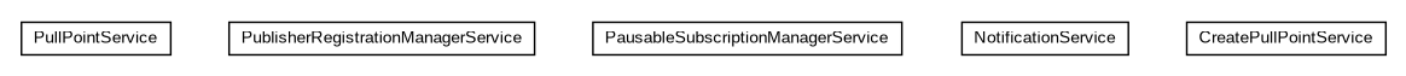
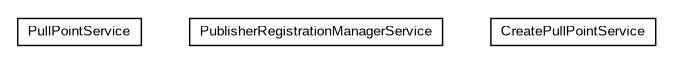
  digraph {
    nodesep=0.25
    ranksep=0.5
    node [fontcolor=black fontname=arial fontsize=10.0 shape=plaintext]
    n1 [label=<<table title="org.oasis_open.docs.wsn.client.PullPointService" border="0" cellborder="1" cellspacing="0" cellpadding="2" port="p" href="./PullPointService.html"> 		<tr><td><table border="0" cellspacing="0" cellpadding="1"> <tr><td align="center" balign="center"> PullPointService </td></tr> 		</table></td></tr> 		</table>>]
    n2 [label=<<table title="org.oasis_open.docs.wsn.client.PublisherRegistrationManagerService" border="0" cellborder="1" cellspacing="0" cellpadding="2" port="p" href="./PublisherRegistrationManagerService.html"> 		<tr><td><table border="0" cellspacing="0" cellpadding="1"> <tr><td align="center" balign="center"> PublisherRegistrationManagerService </td></tr> 		</table></td></tr> 		</table>>]
-   n3 [label=<<table title="org.oasis_open.docs.wsn.client.PausableSubscriptionManagerService" border="0" cellborder="1" cellspacing="0" cellpadding="2" port="p" href="./PausableSubscriptionManagerService.html"> 		<tr><td><table border="0" cellspacing="0" cellpadding="1"> <tr><td align="center" balign="center"> PausableSubscriptionManagerService </td></tr> 		</table></td></tr> 		</table>>]
-   n4 [label=<<table title="org.oasis_open.docs.wsn.client.NotificationService" border="0" cellborder="1" cellspacing="0" cellpadding="2" port="p" href="./NotificationService.html"> 		<tr><td><table border="0" cellspacing="0" cellpadding="1"> <tr><td align="center" balign="center"> NotificationService </td></tr> 		</table></td></tr> 		</table>>]
    n5 [label=<<table title="org.oasis_open.docs.wsn.client.CreatePullPointService" border="0" cellborder="1" cellspacing="0" cellpadding="2" port="p" href="./CreatePullPointService.html"> 		<tr><td><table border="0" cellspacing="0" cellpadding="1"> <tr><td align="center" balign="center"> CreatePullPointService </td></tr> 		</table></td></tr> 		</table>>]
  }
